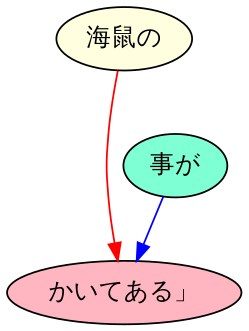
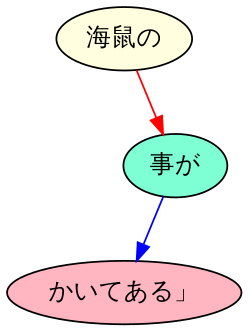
  digraph {
    fontname="Noto Serif"
    node [fontname="Noto Serif" style=filled]
    edge [fontname="Noto Serif"]
    n1 [fillcolor=lightpink label="かいてある」"]
    n2 [fillcolor=lightyellow label="海鼠の"]
    n3 [fillcolor=aquamarine label="事が"]
-   n2 -> n1 [color=red]
+   n2 -> n3 [color=red]
    n3 -> n1 [color=blue]
  }
